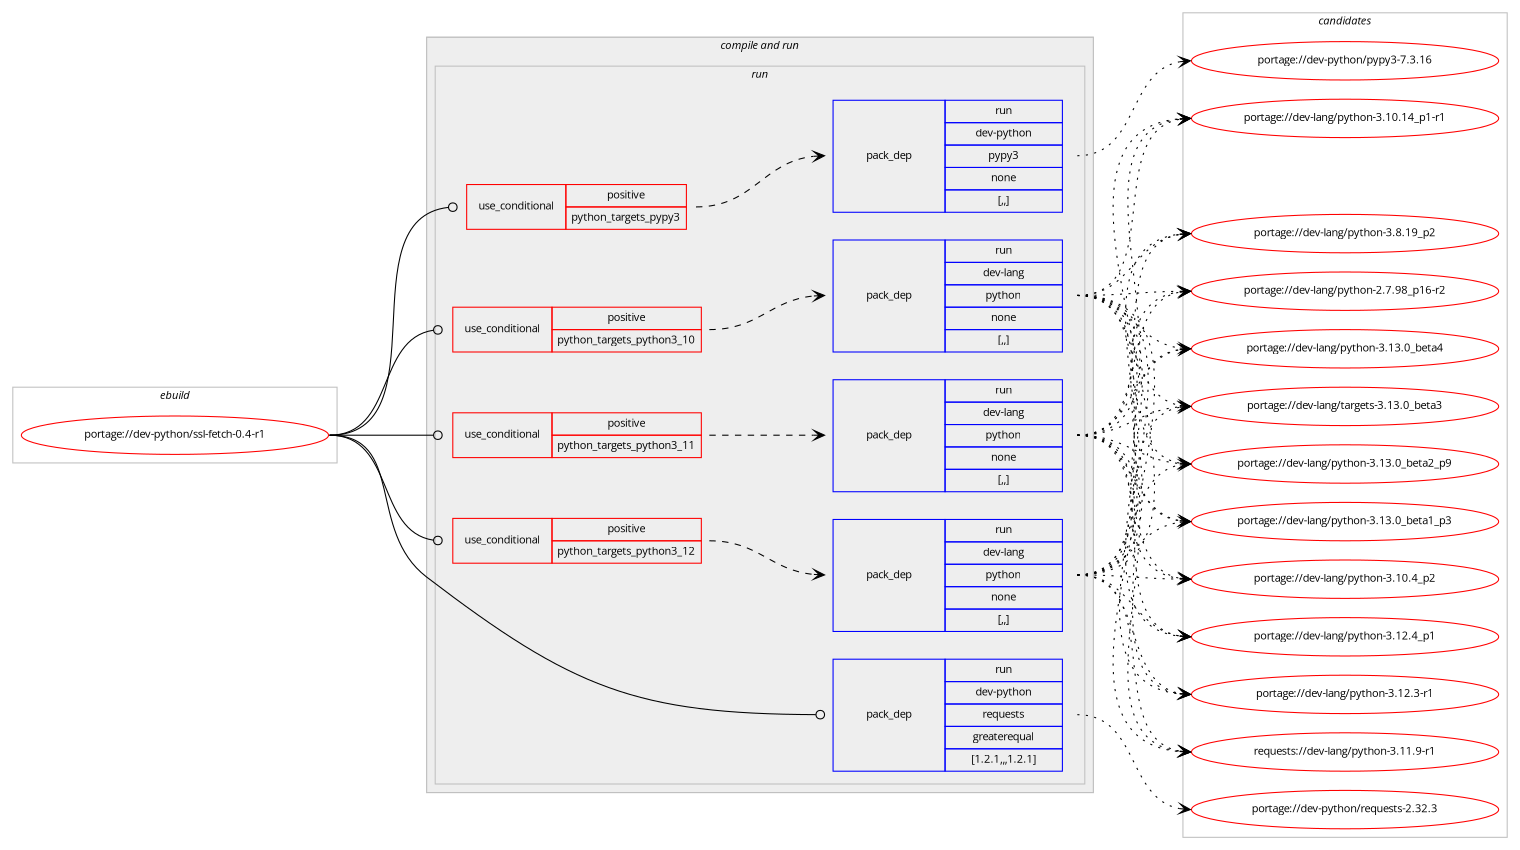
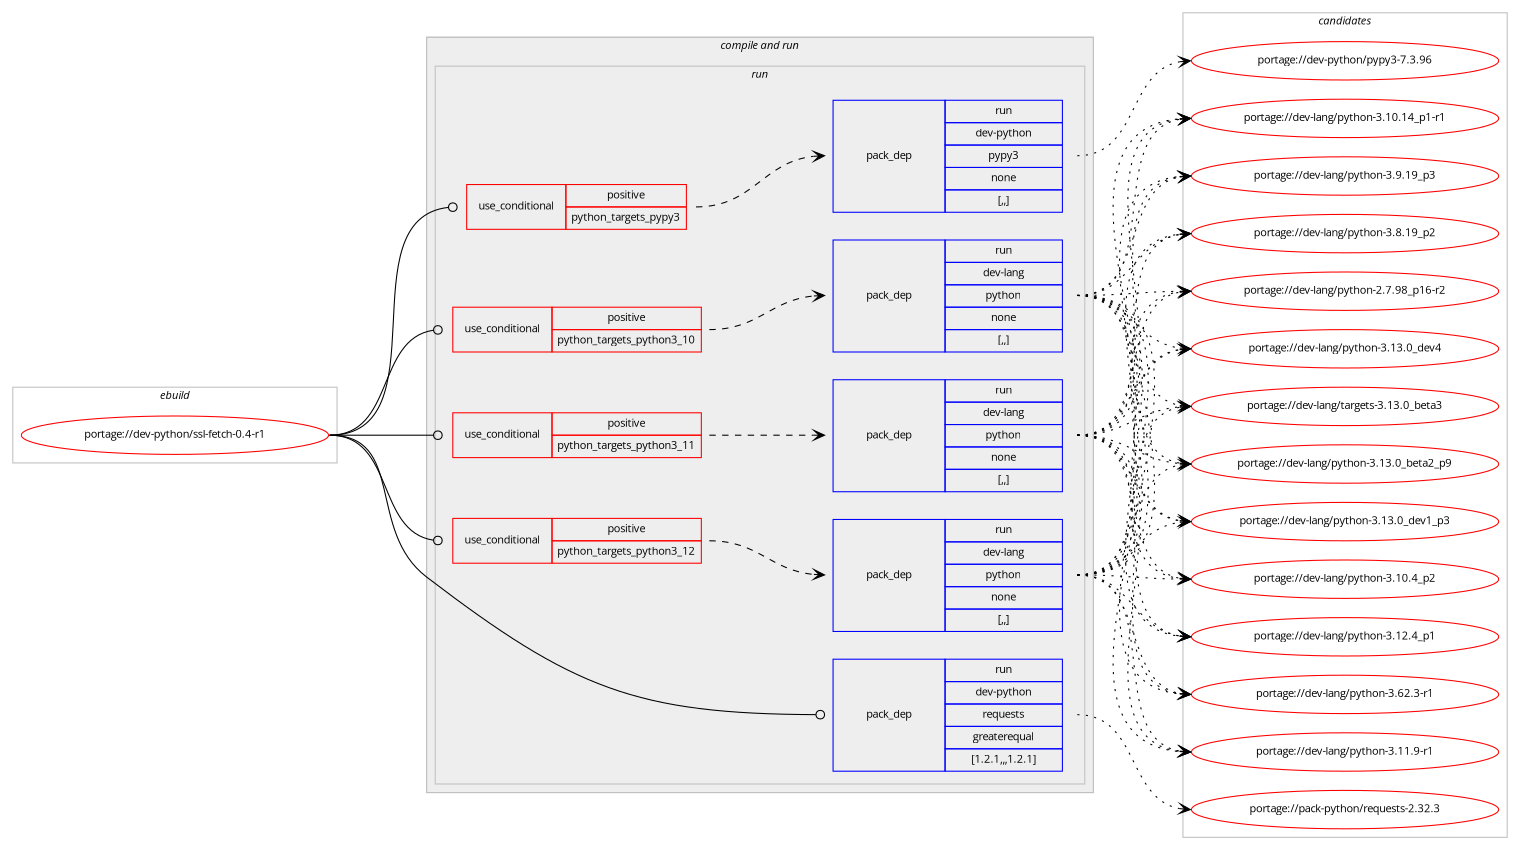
  digraph {
    compound=true
    concentrate=true
    fontname="Open Sans"
    fontsize=10
    newrank=true
    rankdir=LR
    ranksep=1.5
    node [color=red fontname="Open Sans" fontsize=10]
    edge [arrowhead=vee fontname="Open Sans" headport=w style=dotted tailport=e weight=100]
    n1 [label="portage://dev-python/ssl-fetch-0.4-r1" width=4]
    n2 [color=blue label=<<TABLE BORDER="0" CELLBORDER="1" CELLSPACING="0" CELLPADDING="4" WIDTH="220"><TR><TD ROWSPAN="6" CELLPADDING="30">pack_dep</TD></TR><TR><TD WIDTH="110">run</TD></TR><TR><TD>dev-python</TD></TR><TR><TD>pypy3</TD></TR><TR><TD>none</TD></TR><TR><TD>[,,]</TD></TR></TABLE>> shape=none]
    n3 [label=<<TABLE BORDER="0" CELLBORDER="1" CELLSPACING="0" CELLPADDING="4"><TR><TD ROWSPAN="3" CELLPADDING="10">use_conditional</TD></TR><TR><TD>positive</TD></TR><TR><TD>python_targets_pypy3</TD></TR></TABLE>> shape=none]
    n4 [color=blue label=<<TABLE BORDER="0" CELLBORDER="1" CELLSPACING="0" CELLPADDING="4" WIDTH="220"><TR><TD ROWSPAN="6" CELLPADDING="30">pack_dep</TD></TR><TR><TD WIDTH="110">run</TD></TR><TR><TD>dev-lang</TD></TR><TR><TD>python</TD></TR><TR><TD>none</TD></TR><TR><TD>[,,]</TD></TR></TABLE>> shape=none]
    n5 [label=<<TABLE BORDER="0" CELLBORDER="1" CELLSPACING="0" CELLPADDING="4"><TR><TD ROWSPAN="3" CELLPADDING="10">use_conditional</TD></TR><TR><TD>positive</TD></TR><TR><TD>python_targets_python3_10</TD></TR></TABLE>> shape=none]
    n6 [color=blue label=<<TABLE BORDER="0" CELLBORDER="1" CELLSPACING="0" CELLPADDING="4" WIDTH="220"><TR><TD ROWSPAN="6" CELLPADDING="30">pack_dep</TD></TR><TR><TD WIDTH="110">run</TD></TR><TR><TD>dev-lang</TD></TR><TR><TD>python</TD></TR><TR><TD>none</TD></TR><TR><TD>[,,]</TD></TR></TABLE>> shape=none]
    n7 [label=<<TABLE BORDER="0" CELLBORDER="1" CELLSPACING="0" CELLPADDING="4"><TR><TD ROWSPAN="3" CELLPADDING="10">use_conditional</TD></TR><TR><TD>positive</TD></TR><TR><TD>python_targets_python3_11</TD></TR></TABLE>> shape=none]
    n8 [color=blue label=<<TABLE BORDER="0" CELLBORDER="1" CELLSPACING="0" CELLPADDING="4" WIDTH="220"><TR><TD ROWSPAN="6" CELLPADDING="30">pack_dep</TD></TR><TR><TD WIDTH="110">run</TD></TR><TR><TD>dev-lang</TD></TR><TR><TD>python</TD></TR><TR><TD>none</TD></TR><TR><TD>[,,]</TD></TR></TABLE>> shape=none]
    n9 [label=<<TABLE BORDER="0" CELLBORDER="1" CELLSPACING="0" CELLPADDING="4"><TR><TD ROWSPAN="3" CELLPADDING="10">use_conditional</TD></TR><TR><TD>positive</TD></TR><TR><TD>python_targets_python3_12</TD></TR></TABLE>> shape=none]
    n10 [color=blue label=<<TABLE BORDER="0" CELLBORDER="1" CELLSPACING="0" CELLPADDING="4" WIDTH="220"><TR><TD ROWSPAN="6" CELLPADDING="30">pack_dep</TD></TR><TR><TD WIDTH="110">run</TD></TR><TR><TD>dev-python</TD></TR><TR><TD>requests</TD></TR><TR><TD>greaterequal</TD></TR><TR><TD>[1.2.1,,,1.2.1]</TD></TR></TABLE>> shape=none]
-   n11 [label="portage://dev-python/pypy3-7.3.16" width=4]
-   n12 [label="portage://dev-lang/python-3.13.0_beta4" width=4]
+   n11 [label="portage://dev-python/pypy3-7.3.96" width=4]
+   n12 [label="portage://dev-lang/python-3.13.0_dev4" width=4]
    n13 [label="portage://dev-lang/targets-3.13.0_beta3" width=4]
    n14 [label="portage://dev-lang/python-3.13.0_beta2_p9" width=4]
-   n15 [label="portage://dev-lang/python-3.13.0_beta1_p3" width=4]
+   n15 [label="portage://dev-lang/python-3.13.0_dev1_p3" width=4]
    n16 [label="portage://dev-lang/python-3.10.4_p2" width=4]
    n17 [label="portage://dev-lang/python-3.12.4_p1" width=4]
-   n18 [label="portage://dev-lang/python-3.12.3-r1" width=4]
-   n19 [label="requests://dev-lang/python-3.11.9-r1" width=4]
+   n18 [label="portage://dev-lang/python-3.62.3-r1" width=4]
+   n19 [label="portage://dev-lang/python-3.11.9-r1" width=4]
    n20 [label="portage://dev-lang/python-3.10.14_p1-r1" width=4]
+   n21 [label="portage://dev-lang/python-3.9.19_p3" width=4]
    n22 [label="portage://dev-lang/python-3.8.19_p2" width=4]
    n23 [label="portage://dev-lang/python-2.7.98_p16-r2" width=4]
-   n24 [label="portage://dev-python/requests-2.32.3" width=4]
+   n24 [label="portage://pack-python/requests-2.32.3" width=4]
    subgraph cluster_1 {
      color=gray
      label=<<i>ebuild</i>>
      n1
    }
    subgraph cluster_2 {
      color=gray
      label=<<i>dependencies</i>>
      subgraph cluster_3 {
        color=gray
        fillcolor="#eeeeee"
        label=<<i>compile</i>>
        style=filled
      }
      subgraph cluster_4 {
        color=gray
        fillcolor="#eeeeee"
        label=<<i>compile and run</i>>
        style=filled
      }
      subgraph cluster_5 {
        color=gray
        fillcolor="#eeeeee"
        label=<<i>run</i>>
        style=filled
        subgraph sub_6 {
          color=gray
          fillcolor="#eeeeee"
          label=<<i>run</i>>
          style=filled
          n3
          subgraph sub_7 {
            color=gray
            fillcolor="#eeeeee"
            label=<<i>run</i>>
            style=filled
            n2
          }
        }
        subgraph sub_8 {
          color=gray
          fillcolor="#eeeeee"
          label=<<i>run</i>>
          style=filled
          n5
          subgraph sub_9 {
            color=gray
            fillcolor="#eeeeee"
            label=<<i>run</i>>
            style=filled
            n4
          }
        }
        subgraph sub_10 {
          color=gray
          fillcolor="#eeeeee"
          label=<<i>run</i>>
          style=filled
          n7
          subgraph sub_11 {
            color=gray
            fillcolor="#eeeeee"
            label=<<i>run</i>>
            style=filled
            n6
          }
        }
        subgraph sub_12 {
          color=gray
          fillcolor="#eeeeee"
          label=<<i>run</i>>
          style=filled
          n9
          subgraph sub_13 {
            color=gray
            fillcolor="#eeeeee"
            label=<<i>run</i>>
            style=filled
            n8
          }
        }
        subgraph sub_14 {
          color=gray
          fillcolor="#eeeeee"
          label=<<i>run</i>>
          style=filled
          n10
        }
      }
    }
    subgraph cluster_15 {
      color=gray
      label=<<i>candidates</i>>
      rank=same
      subgraph sub_16 {
        color=black
        label=<<i>candidates</i>>
        nodesep=1
        rank=same
        n11
      }
      subgraph sub_17 {
        color=black
        label=<<i>candidates</i>>
        nodesep=1
        rank=same
        n12
        n13
        n14
        n15
        n16
        n17
        n18
        n19
        n20
+       n21
        n22
        n23
      }
      subgraph sub_18 {
        color=black
        label=<<i>candidates</i>>
        nodesep=1
        rank=same
        n12
        n13
        n14
        n15
        n16
        n17
        n18
        n19
        n20
+       n21
        n22
        n23
      }
      subgraph sub_19 {
        color=black
        label=<<i>candidates</i>>
        nodesep=1
        rank=same
        n12
        n13
        n14
        n15
        n16
        n17
        n18
        n19
        n20
+       n21
        n22
        n23
      }
      subgraph sub_20 {
        color=black
        label=<<i>candidates</i>>
        nodesep=1
        rank=same
        n24
      }
    }
    n1 -> n3 [arrowhead=odot style=solid weight=20]
    n1 -> n5 [arrowhead=odot style=solid weight=20]
    n1 -> n7 [arrowhead=odot style=solid weight=20]
    n1 -> n9 [arrowhead=odot style=solid weight=20]
    n1 -> n10 [arrowhead=odot style=solid weight=20]
    n2 -> n11
    n3 -> n2 [style=dashed weight=20]
    n4 -> n12
    n4 -> n13
    n4 -> n14
    n4 -> n15
    n4 -> n16
    n4 -> n17
    n4 -> n18
    n4 -> n19
    n4 -> n20
+   n4 -> n21
    n4 -> n22
    n4 -> n23
    n5 -> n4 [style=dashed weight=20]
    n6 -> n12
    n6 -> n13
    n6 -> n14
    n6 -> n15
    n6 -> n16
    n6 -> n17
    n6 -> n18
    n6 -> n19
    n6 -> n20
+   n6 -> n21
    n6 -> n22
    n6 -> n23
    n7 -> n6 [style=dashed weight=20]
    n8 -> n12
    n8 -> n13
    n8 -> n14
    n8 -> n15
    n8 -> n16
    n8 -> n17
    n8 -> n18
    n8 -> n19
    n8 -> n20
+   n8 -> n21
    n8 -> n22
    n8 -> n23
    n9 -> n8 [style=dashed weight=20]
    n10 -> n24
  }
